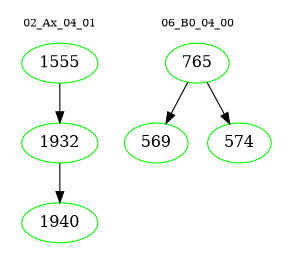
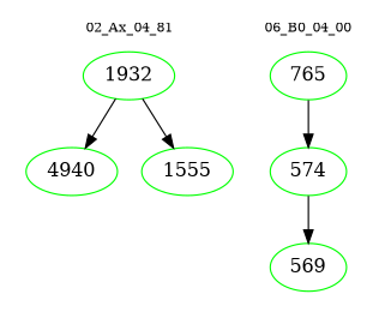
  digraph {
    node [color=green]
    edge [color=black]
    n1 [label=1932]
-   n2 [label=1940]
+   n2 [label=4940]
    n3 [label=1555]
    n4 [label=765]
    n5 [label=569]
    n6 [label=574]
    subgraph cluster_1 {
      color=white
      fontsize=10
-     label="02_Ax_04_01"
+     label="02_Ax_04_81"
      n1
      n2
      n3
    }
    subgraph cluster_2 {
      color=white
      fontsize=10
      label="06_B0_04_00"
      n4
      n5
      n6
    }
    n1 -> n2
-   n3 -> n1
-   n4 -> n5
+   n1 -> n3
+   n6 -> n5
    n4 -> n6
  }
